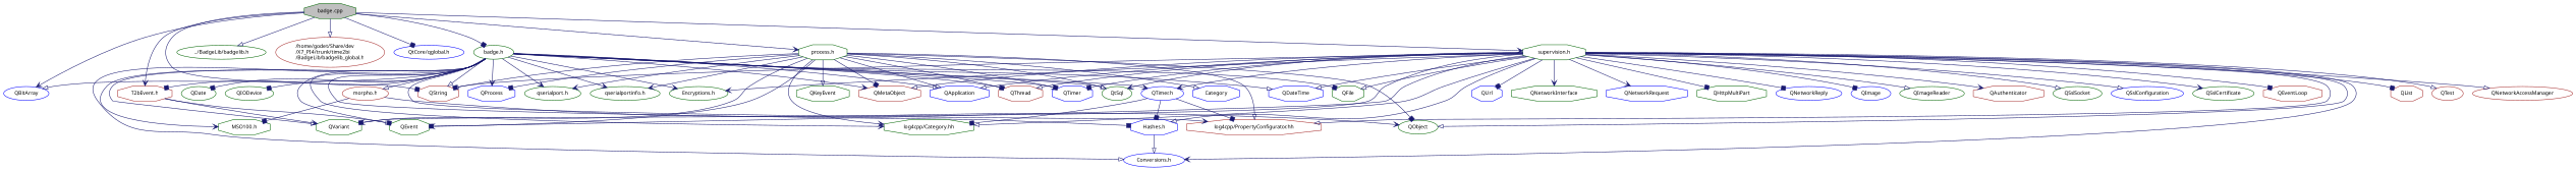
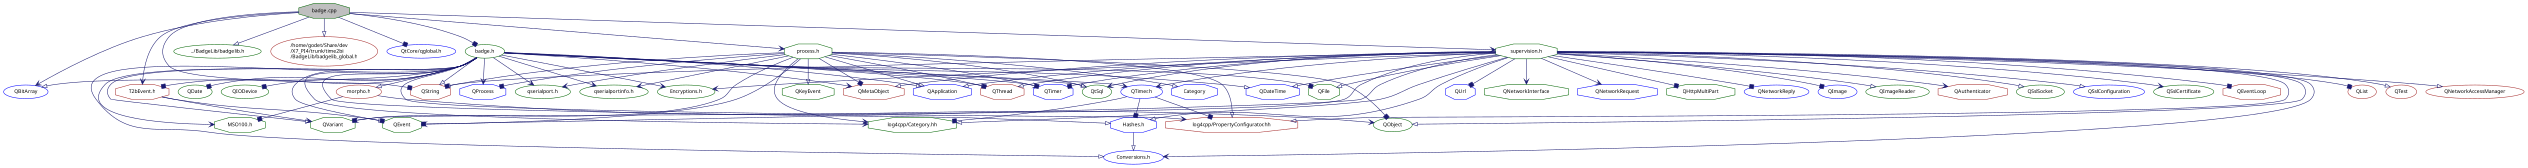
  digraph {
    fontname="Noto Sans"
    node [color=darkgreen fillcolor=white fontname="Noto Sans" fontsize=10 shape=octagon style=filled]
    edge [arrowhead=onormal color=midnightblue fontname="Noto Sans" fontsize=10 labelfontname=Helvetica labelfontsize=10 style=solid]
    n1 [fillcolor=grey75 fontcolor=black height=0.2 label="badge.cpp" width=0.4]
    n2 [height=0.2 label="badge.h" shape=ellipse width=0.4]
    n3 [color=brown height=0.2 label=QString width=0.4]
    n4 [color=blue height=0.2 label=QBitArray shape=ellipse width=0.4]
    n5 [height=0.2 label="../BadgeLib/badgelib.h" shape=ellipse width=0.4]
    n6 [color=brown height=0.2 label="/home/godet/Share/dev\l/X7_PI4/trunk/time2bii\l/BadgeLib/badgelib_global.h" shape=ellipse width=0.4]
    n7 [color=blue height=0.2 label="QtCore/qglobal.h" shape=ellipse width=0.4]
    n8 [height=0.2 label="process.h" width=0.4]
    n9 [height=0.2 label="supervision.h" width=0.4]
    n10 [color=brown height=0.2 label="T2bEvent.h" width=0.4]
    n11 [color=blue height=0.2 label="Hashes.h" width=0.4]
    n12 [color=blue height=0.2 label="Conversions.h" shape=ellipse width=0.4]
    n13 [height=0.2 label="Encryptions.h" shape=ellipse width=0.4]
    n14 [color=blue height=0.2 label="QTimer.h" shape=ellipse width=0.4]
    n15 [height=0.2 label="log4cpp/Category.hh" width=0.4]
    n16 [color=brown height=0.2 label="log4cpp/PropertyConfigurator.hh" width=0.4]
    n17 [color=brown height=0.2 label=QMetaObject width=0.4]
    n18 [color=blue height=0.2 label=QApplication width=0.4]
    n19 [height=0.2 label=QVariant width=0.4]
    n20 [color=brown height=0.2 label=QThread width=0.4]
    n21 [height=0.2 label=QEvent width=0.4]
    n22 [color=blue height=0.2 label=QTimer width=0.4]
    n23 [height=0.2 label=QDate shape=ellipse width=0.4]
    n24 [color=blue height=0.2 label=QDateTime width=0.4]
    n25 [height=0.2 label=QFile width=0.4]
    n26 [height=0.2 label=QIODevice shape=ellipse width=0.4]
    n27 [color=blue height=0.2 label=QProcess width=0.4]
    n28 [height=0.2 label=QtSql shape=ellipse width=0.4]
    n29 [height=0.2 label="qserialport.h" shape=ellipse width=0.4]
    n30 [height=0.2 label="qserialportinfo.h" shape=ellipse width=0.4]
    n31 [color=brown height=0.2 label="morpho.h" shape=ellipse width=0.4]
    n32 [height=0.2 label="MSO100.h" width=0.4]
    n33 [height=0.2 label=QObject shape=ellipse width=0.4]
    n34 [height=0.2 label=QKeyEvent width=0.4]
    n35 [color=blue height=0.2 label=Category width=0.4]
-   n36 [color=brown height=0.2 label=QList width=0.4]
+   n36 [color=brown height=0.2 label=QList shape=ellipse width=0.4]
    n37 [color=brown height=0.2 label=QTest shape=ellipse width=0.4]
    n38 [color=brown height=0.2 label=QNetworkAccessManager shape=ellipse width=0.4]
    n39 [color=blue height=0.2 label=QUrl width=0.4]
    n40 [height=0.2 label=QNetworkInterface width=0.4]
    n41 [color=blue height=0.2 label=QNetworkRequest width=0.4]
    n42 [height=0.2 label=QHttpMultiPart width=0.4]
    n43 [color=blue height=0.2 label=QNetworkReply shape=ellipse width=0.4]
    n44 [color=blue height=0.2 label=QImage shape=ellipse width=0.4]
    n45 [height=0.2 label=QImageReader shape=ellipse width=0.4]
    n46 [color=brown height=0.2 label=QAuthenticator width=0.4]
    n47 [height=0.2 label=QSslSocket shape=ellipse width=0.4]
    n48 [color=blue height=0.2 label=QSslConfiguration shape=ellipse width=0.4]
    n49 [height=0.2 label=QSslCertificate shape=ellipse width=0.4]
    n50 [color=brown height=0.2 label=QEventLoop width=0.4]
    n1 -> n2 [arrowhead=box]
    n1 -> n3 [arrowhead=box]
    n1 -> n4 [arrowhead=vee]
    n1 -> n5
    n1 -> n6
    n1 -> n7 [arrowhead=box]
    n1 -> n8 [arrowhead=vee]
    n1 -> n9 [arrowhead=vee]
    n1 -> n10 [arrowhead=vee]
    n2 -> n3
    n2 -> n4
    n2 -> n10 [arrowhead=box]
-   n2 -> n11 [arrowhead=box]
+   n2 -> n11
    n2 -> n12
    n2 -> n13 [arrowhead=vee]
    n2 -> n14 [arrowhead=vee]
    n2 -> n15 [arrowhead=vee]
    n2 -> n16 [arrowhead=vee]
    n2 -> n17 [arrowhead=vee]
    n2 -> n18
    n2 -> n19
    n2 -> n20
    n2 -> n21
    n2 -> n22 [arrowhead=box]
    n2 -> n23 [arrowhead=box]
    n2 -> n24
    n2 -> n25 [arrowhead=box]
    n2 -> n26 [arrowhead=box]
    n2 -> n27 [arrowhead=vee]
    n2 -> n28
    n2 -> n29 [arrowhead=vee]
    n2 -> n30 [arrowhead=vee]
    n2 -> n31
    n2 -> n32 [arrowhead=vee]
    n8 -> n3
    n8 -> n15 [arrowhead=vee]
    n8 -> n16
    n8 -> n17 [arrowhead=box]
    n8 -> n18
    n8 -> n19 [arrowhead=vee]
    n8 -> n20 [arrowhead=box]
    n8 -> n21 [arrowhead=vee]
    n8 -> n22 [arrowhead=vee]
    n8 -> n27 [arrowhead=box]
    n8 -> n28
    n8 -> n29 [arrowhead=vee]
    n8 -> n30 [arrowhead=vee]
    n8 -> n33 [arrowhead=box]
    n8 -> n34
    n8 -> n35
    n9 -> n3 [arrowhead=box]
    n9 -> n11
    n9 -> n12 [arrowhead=vee]
    n9 -> n13 [arrowhead=vee]
    n9 -> n14 [arrowhead=vee]
    n9 -> n15
    n9 -> n16
    n9 -> n17
    n9 -> n18
    n9 -> n19 [arrowhead=box]
    n9 -> n20
    n9 -> n21 [arrowhead=box]
    n9 -> n22 [arrowhead=box]
    n9 -> n24
    n9 -> n25
    n9 -> n28 [arrowhead=vee]
    n9 -> n33
    n9 -> n36 [arrowhead=box]
    n9 -> n37
    n9 -> n38
    n9 -> n39 [arrowhead=box]
    n9 -> n40 [arrowhead=vee]
    n9 -> n41 [arrowhead=vee]
    n9 -> n42 [arrowhead=box]
    n9 -> n43 [arrowhead=box]
    n9 -> n44 [arrowhead=box]
    n9 -> n45
    n9 -> n46 [arrowhead=vee]
    n9 -> n47
    n9 -> n48
    n9 -> n49 [arrowhead=vee]
    n9 -> n50 [arrowhead=box]
    n10 -> n19 [arrowhead=vee]
    n10 -> n21 [arrowhead=box]
    n11 -> n12
    n14 -> n11 [arrowhead=box]
    n14 -> n15 [arrowhead=box]
    n14 -> n16 [arrowhead=box]
    n31 -> n32 [arrowhead=box]
    n31 -> n33 [arrowhead=vee]
  }
